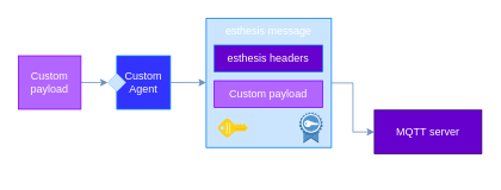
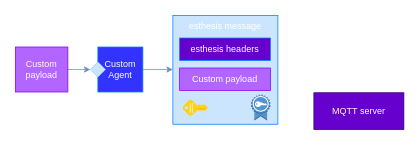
  <mxCell id="0" />
  <mxCell id="1" parent="0" />
  <mxCell id="2" value="" style="group;fontSize=10;" vertex="1" connectable="0" parent="1"><mxGeometry x="100" y="62" width="90" height="129" as="geometry" /></mxCell>
  <mxCell id="3" value="Custom&lt;br&gt;Agent" style="whiteSpace=wrap;html=1;aspect=fixed;fontColor=#FFFFFF;strokeColor=#007FFF;align=center;verticalAlign=middle;fillColor=#3333FF;" vertex="1" parent="2"><mxGeometry x="30" width="60" height="60" as="geometry" /></mxCell>
  <mxCell id="4" value="" style="rhombus;whiteSpace=wrap;html=1;align=left;fillColor=#CCE5FF;strokeColor=#99CCFF;" vertex="1" parent="2"><mxGeometry x="20" y="20" width="20" height="20" as="geometry" /></mxCell>
  <mxCell id="5" value="REST" style="text;html=1;strokeColor=none;fillColor=none;align=center;verticalAlign=middle;whiteSpace=wrap;rounded=0;fontColor=#FFFFFF;rotation=0;fontSize=10;" vertex="1" parent="2"><mxGeometry x="14" y="60" width="40" height="20" as="geometry" /></mxCell>
  <mxCell id="6" style="edgeStyle=orthogonalEdgeStyle;rounded=0;orthogonalLoop=1;jettySize=auto;html=1;strokeColor=#6c8ebf;fontColor=#FFFFFF;fillColor=#dae8fc;" edge="1" parent="1" source="7"><mxGeometry relative="1" as="geometry"><mxPoint x="160" y="-72.971" as="sourcePoint" /><mxPoint x="120" y="92" as="targetPoint" /></mxGeometry></mxCell>
  <mxCell id="7" value="Custom payload" style="rounded=0;whiteSpace=wrap;html=1;strokeColor=#7F00FF;fillColor=#B266FF;fontColor=#FFFFFF;align=center;" vertex="1" parent="1"><mxGeometry x="20" y="62" width="70" height="60" as="geometry" /></mxCell>
  <mxCell id="8" value="MQTT server" style="whiteSpace=wrap;html=1;fontColor=#FFFFFF;align=center;fillColor=#6600CC;strokeColor=#330066;" vertex="1" parent="1"><mxGeometry x="418" y="123" width="120" height="49" as="geometry" /></mxCell>
- <mxCell id="9" style="edgeStyle=orthogonalEdgeStyle;rounded=0;orthogonalLoop=1;jettySize=auto;html=1;strokeColor=#6c8ebf;fontColor=#FFFFFF;fillColor=#dae8fc;exitX=1;exitY=0.5;exitDx=0;exitDy=0;" edge="1" parent="1" source="11" target="8"><mxGeometry relative="1" as="geometry"><mxPoint x="200" y="102" as="sourcePoint" /><mxPoint x="240" y="119.5" as="targetPoint" /></mxGeometry></mxCell>
  <mxCell id="10" value="" style="group" vertex="1" connectable="0" parent="1"><mxGeometry x="230" y="20" width="140" height="69" as="geometry" /></mxCell>
  <mxCell id="11" value="esthesis message" style="whiteSpace=wrap;html=1;fillColor=#cce5ff;fontColor=#FFFFFF;strokeColor=#007FFF;align=center;verticalAlign=top;" vertex="1" parent="10"><mxGeometry width="140" height="145" as="geometry" /></mxCell>
  <mxCell id="12" value="" style="group" vertex="1" connectable="0" parent="10"><mxGeometry x="9" y="30" width="121.0" height="110" as="geometry" /></mxCell>
  <mxCell id="13" value="esthesis headers" style="whiteSpace=wrap;html=1;fontColor=#FFFFFF;strokeColor=#007FFF;align=center;verticalAlign=middle;fillColor=#6600cc;" vertex="1" parent="12"><mxGeometry width="121" height="30" as="geometry" /></mxCell>
  <mxCell id="14" value="Custom payload" style="rounded=0;whiteSpace=wrap;html=1;strokeColor=#7F00FF;fillColor=#B266FF;fontColor=#FFFFFF;align=center;" vertex="1" parent="12"><mxGeometry y="40" width="121" height="30" as="geometry" /></mxCell>
  <mxCell id="15" value="" style="aspect=fixed;html=1;points=[];align=center;image;fontSize=12;image=img/lib/mscae/Key.svg;rotation=-90;" vertex="1" parent="12"><mxGeometry x="11" y="75.56" width="21" height="33.87" as="geometry" /></mxCell>
  <mxCell id="16" value="" style="outlineConnect=0;dashed=0;verticalLabelPosition=bottom;verticalAlign=top;align=center;html=1;shape=mxgraph.aws3.certificate;fillColor=#5294CF;gradientColor=none;" vertex="1" parent="12"><mxGeometry x="95.21" y="75" width="25.79" height="35" as="geometry" /></mxCell>
  <mxCell id="17" style="edgeStyle=orthogonalEdgeStyle;rounded=0;orthogonalLoop=1;jettySize=auto;html=1;strokeColor=#6c8ebf;fontColor=#FFFFFF;fillColor=#dae8fc;exitX=1;exitY=0.5;exitDx=0;exitDy=0;" edge="1" parent="1" source="3"><mxGeometry relative="1" as="geometry"><mxPoint x="220" y="191" as="sourcePoint" /><mxPoint x="230" y="92" as="targetPoint" /></mxGeometry></mxCell>
